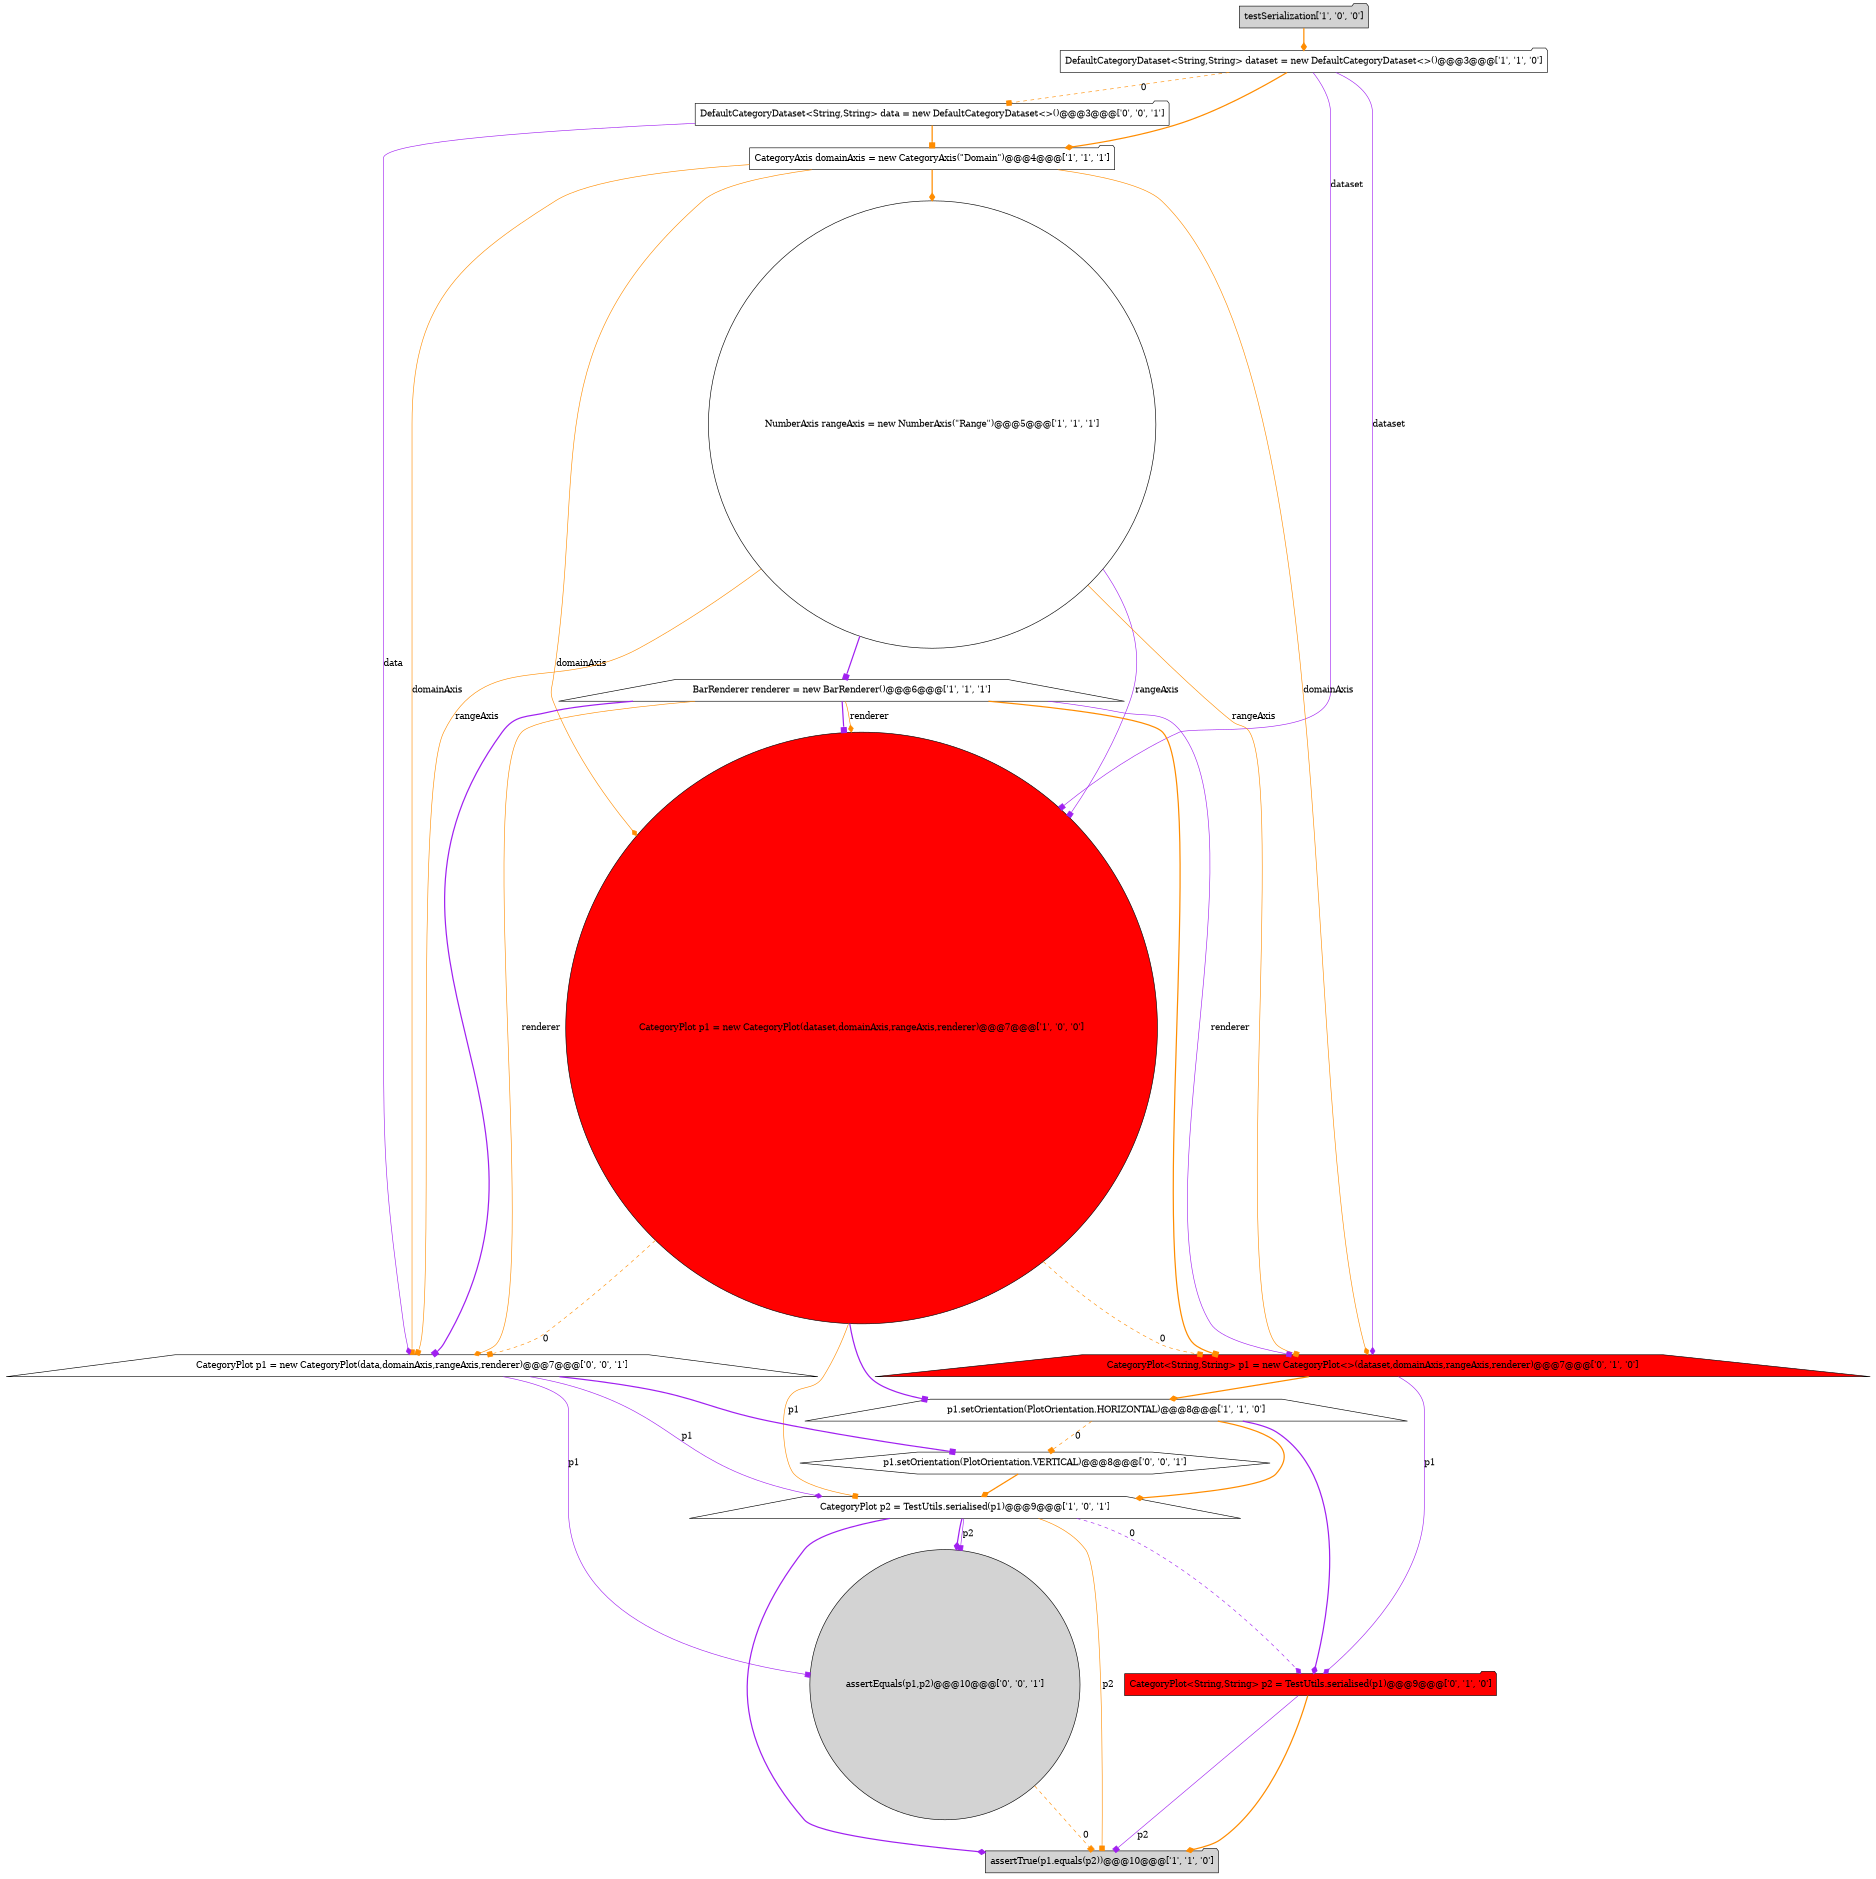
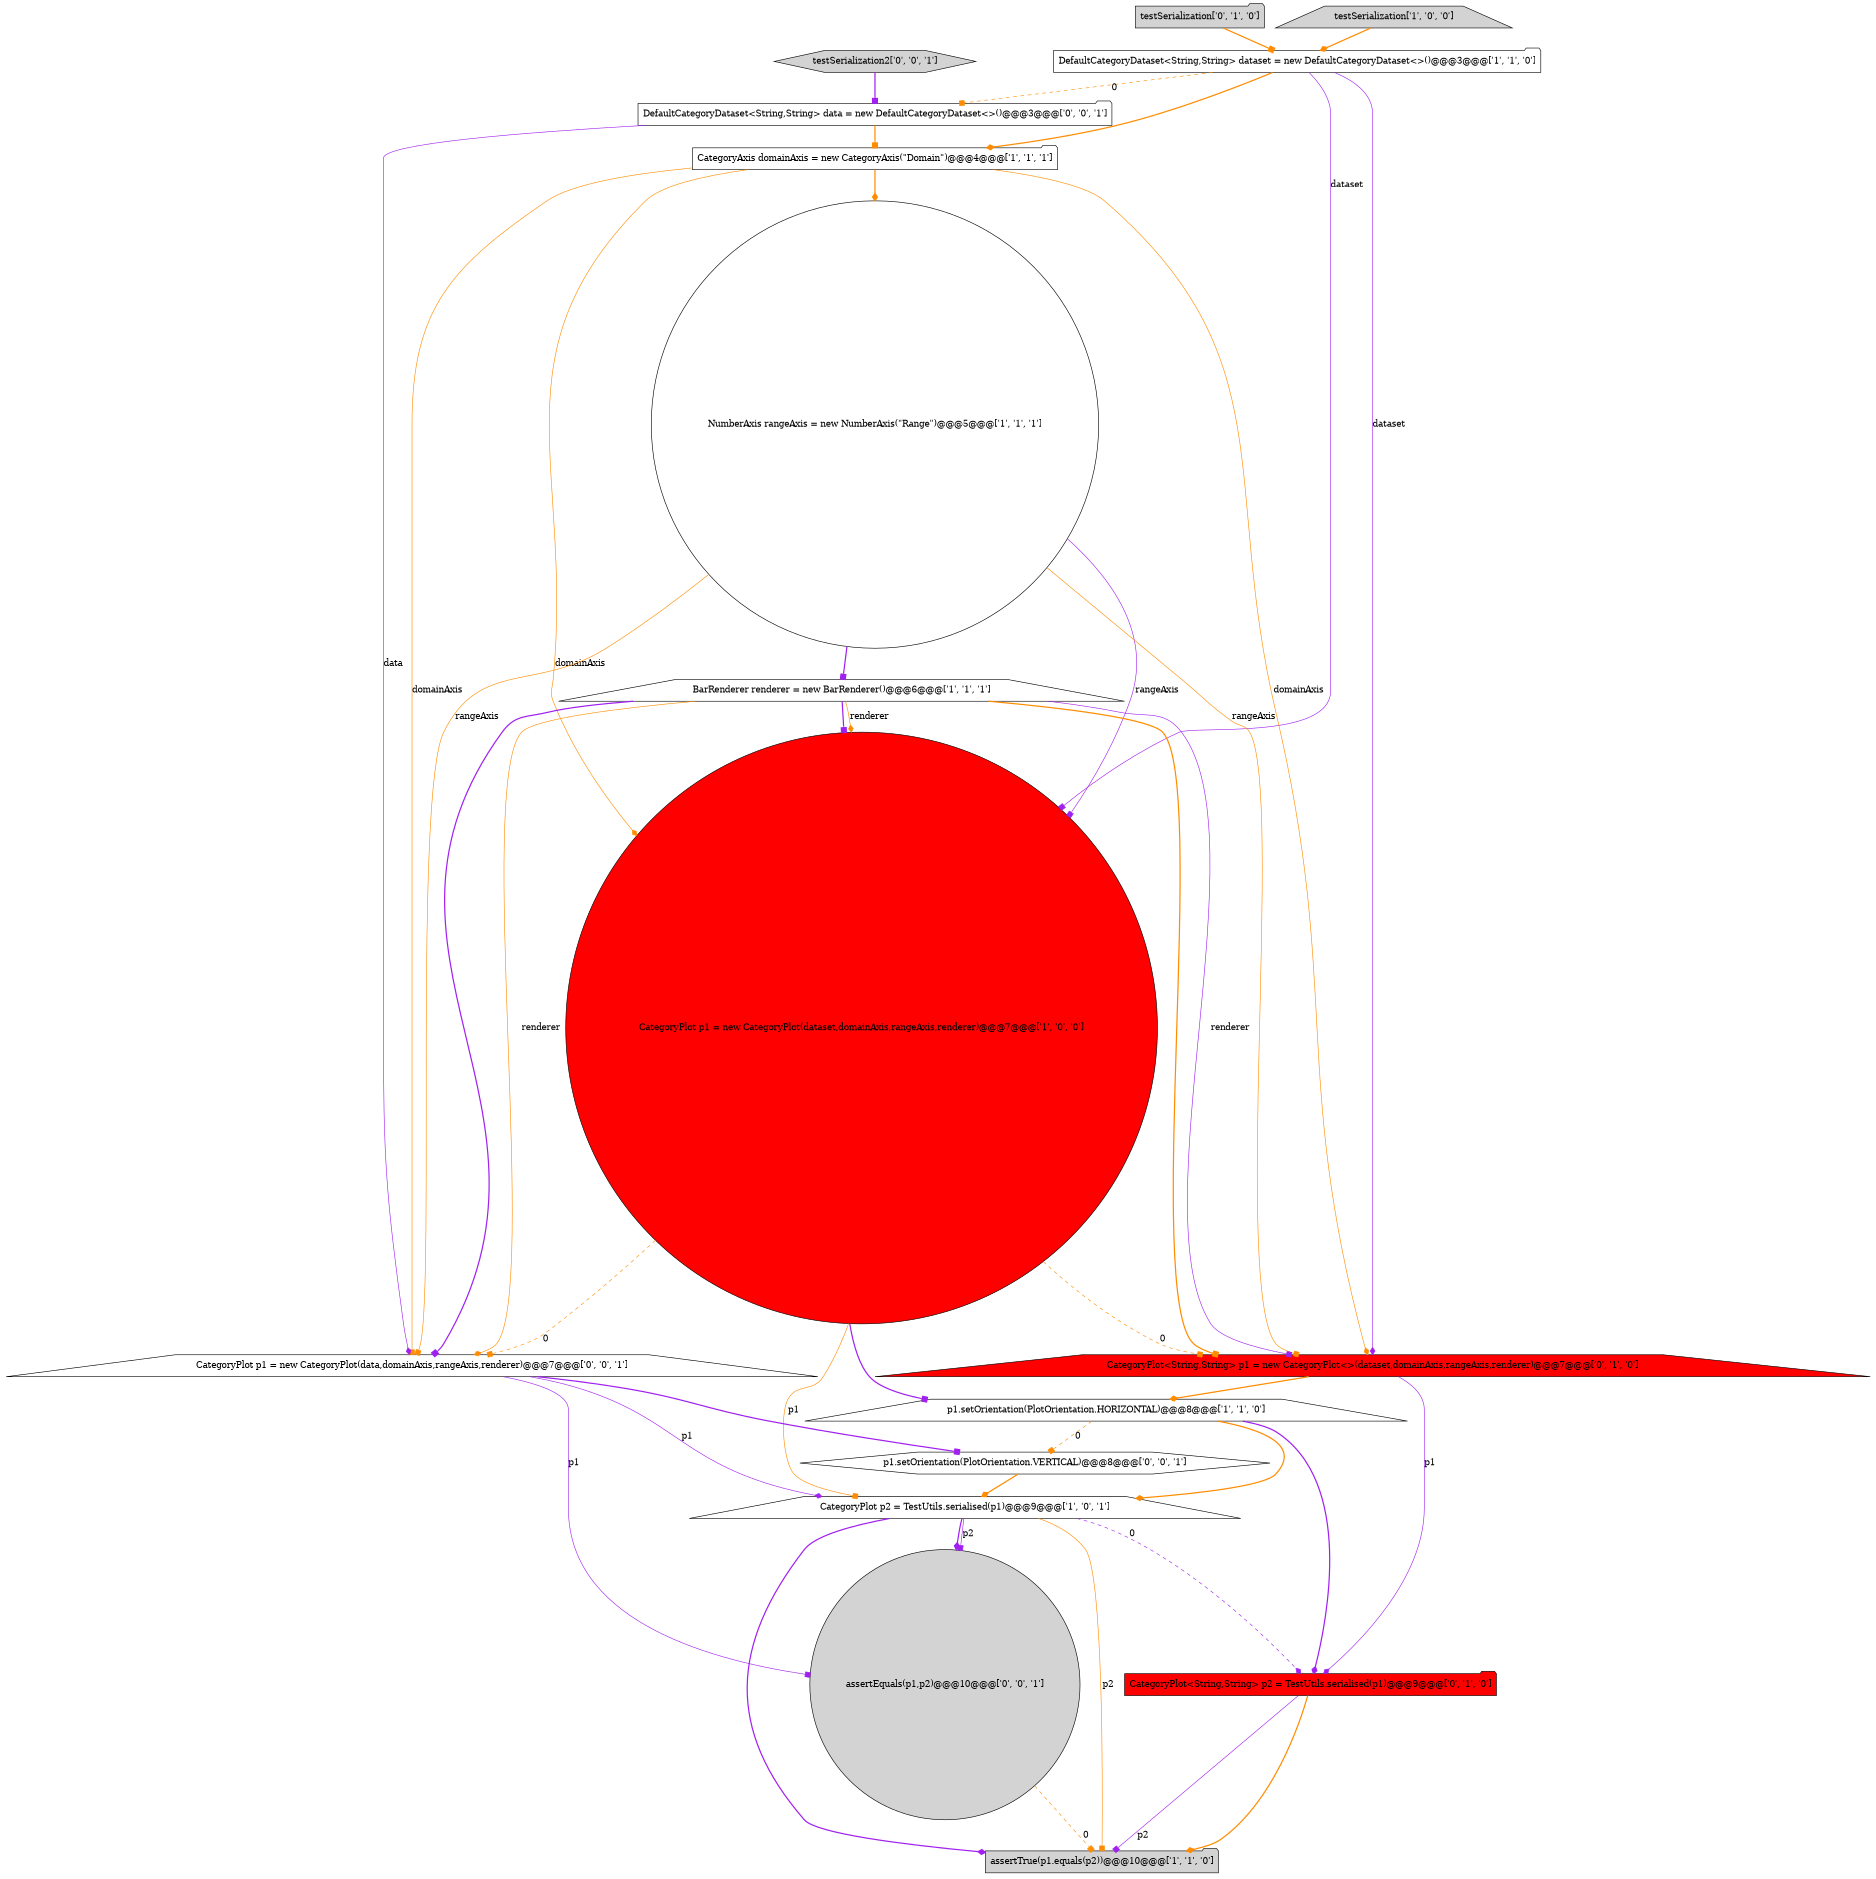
  digraph {
    node [fillcolor=white shape=folder style=filled]
    edge [arrowhead=box color=darkorange style=bold]
    n1 [fillcolor=lightgray label="assertEquals(p1,p2)@@@10@@@['0', '0', '1']" shape=circle]
    n2 [fillcolor=lightgray label="assertTrue(p1.equals(p2))@@@10@@@['1', '1', '0']"]
    n3 [label="DefaultCategoryDataset<String,String> dataset = new DefaultCategoryDataset<>()@@@3@@@['1', '1', '0']"]
    n4 [label="CategoryAxis domainAxis = new CategoryAxis(\"Domain\")@@@4@@@['1', '1', '1']"]
    n5 [fillcolor=red label="CategoryPlot p1 = new CategoryPlot(dataset,domainAxis,rangeAxis,renderer)@@@7@@@['1', '0', '0']" shape=circle]
    n6 [label="DefaultCategoryDataset<String,String> data = new DefaultCategoryDataset<>()@@@3@@@['0', '0', '1']"]
    n7 [fillcolor=red label="CategoryPlot<String,String> p1 = new CategoryPlot<>(dataset,domainAxis,rangeAxis,renderer)@@@7@@@['0', '1', '0']" shape=trapezium]
    n8 [label="NumberAxis rangeAxis = new NumberAxis(\"Range\")@@@5@@@['1', '1', '1']" shape=circle]
    n9 [label="CategoryPlot p1 = new CategoryPlot(data,domainAxis,rangeAxis,renderer)@@@7@@@['0', '0', '1']" shape=trapezium]
    n10 [label="p1.setOrientation(PlotOrientation.HORIZONTAL)@@@8@@@['1', '1', '0']" shape=trapezium]
    n11 [label="CategoryPlot p2 = TestUtils.serialised(p1)@@@9@@@['1', '0', '1']" shape=trapezium]
    n12 [fillcolor=red label="CategoryPlot<String,String> p2 = TestUtils.serialised(p1)@@@9@@@['0', '1', '0']"]
    n13 [label="BarRenderer renderer = new BarRenderer()@@@6@@@['1', '1', '1']" shape=trapezium]
    n14 [label="p1.setOrientation(PlotOrientation.VERTICAL)@@@8@@@['0', '0', '1']" shape=hexagon]
-   n17 [fillcolor=lightgray label="testSerialization['1', '0', '0']"]
+   n15 [fillcolor=lightgray label="testSerialization2['0', '0', '1']" shape=hexagon]
+   n16 [fillcolor=lightgray label="testSerialization['0', '1', '0']"]
+   n17 [fillcolor=lightgray label="testSerialization['1', '0', '0']" shape=trapezium]
    n1 -> n2 [label=0 style=dashed]
    n3 -> n4 [arrowhead=diamond]
    n3 -> n5 [color=purple label=dataset style=solid]
    n3 -> n6 [label=0 style=dashed]
    n3 -> n7 [arrowhead=diamond color=purple label=dataset style=solid]
    n4 -> n5 [arrowhead=diamond label=domainAxis style=solid]
    n4 -> n7 [arrowhead=diamond label=domainAxis style=solid]
    n4 -> n8 [arrowhead=diamond]
    n4 -> n9 [label=domainAxis style=solid]
    n5 -> n7 [label=0 style=dashed]
    n5 -> n9 [label=0 style=dashed]
    n5 -> n10 [color=purple]
    n5 -> n11 [label=p1 style=solid]
    n6 -> n4
    n6 -> n9 [arrowhead=diamond color=purple label=data style=solid]
    n7 -> n10 [arrowhead=diamond]
    n7 -> n12 [arrowhead=diamond color=purple label=p1 style=solid]
    n8 -> n5 [color=purple label=rangeAxis style=solid]
    n8 -> n7 [label=rangeAxis style=solid]
    n8 -> n9 [label=rangeAxis style=solid]
    n8 -> n13 [color=purple]
    n9 -> n1 [color=purple label=p1 style=solid]
    n9 -> n11 [arrowhead=diamond color=purple label=p1 style=solid]
    n9 -> n14 [color=purple]
    n10 -> n11 [arrowhead=diamond]
    n10 -> n12 [arrowhead=diamond color=purple]
    n10 -> n14 [label=0 style=dashed]
    n11 -> n1 [color=purple label=p2 style=solid]
    n11 -> n1 [arrowhead=diamond color=purple]
    n11 -> n2 [label=p2 style=solid]
    n11 -> n2 [arrowhead=diamond color=purple]
    n11 -> n12 [arrowhead=diamond color=purple label=0 style=dashed]
    n12 -> n2 [arrowhead=diamond]
    n12 -> n2 [color=purple label=p2 style=solid]
    n13 -> n5 [arrowhead=diamond label=renderer style=solid]
    n13 -> n5 [color=purple]
    n13 -> n7
    n13 -> n7 [color=purple label=renderer style=solid]
    n13 -> n9 [arrowhead=diamond label=renderer style=solid]
    n13 -> n9 [color=purple]
    n14 -> n11 [arrowhead=diamond]
+   n15 -> n6 [color=purple]
+   n16 -> n3
    n17 -> n3 [arrowhead=diamond]
  }
